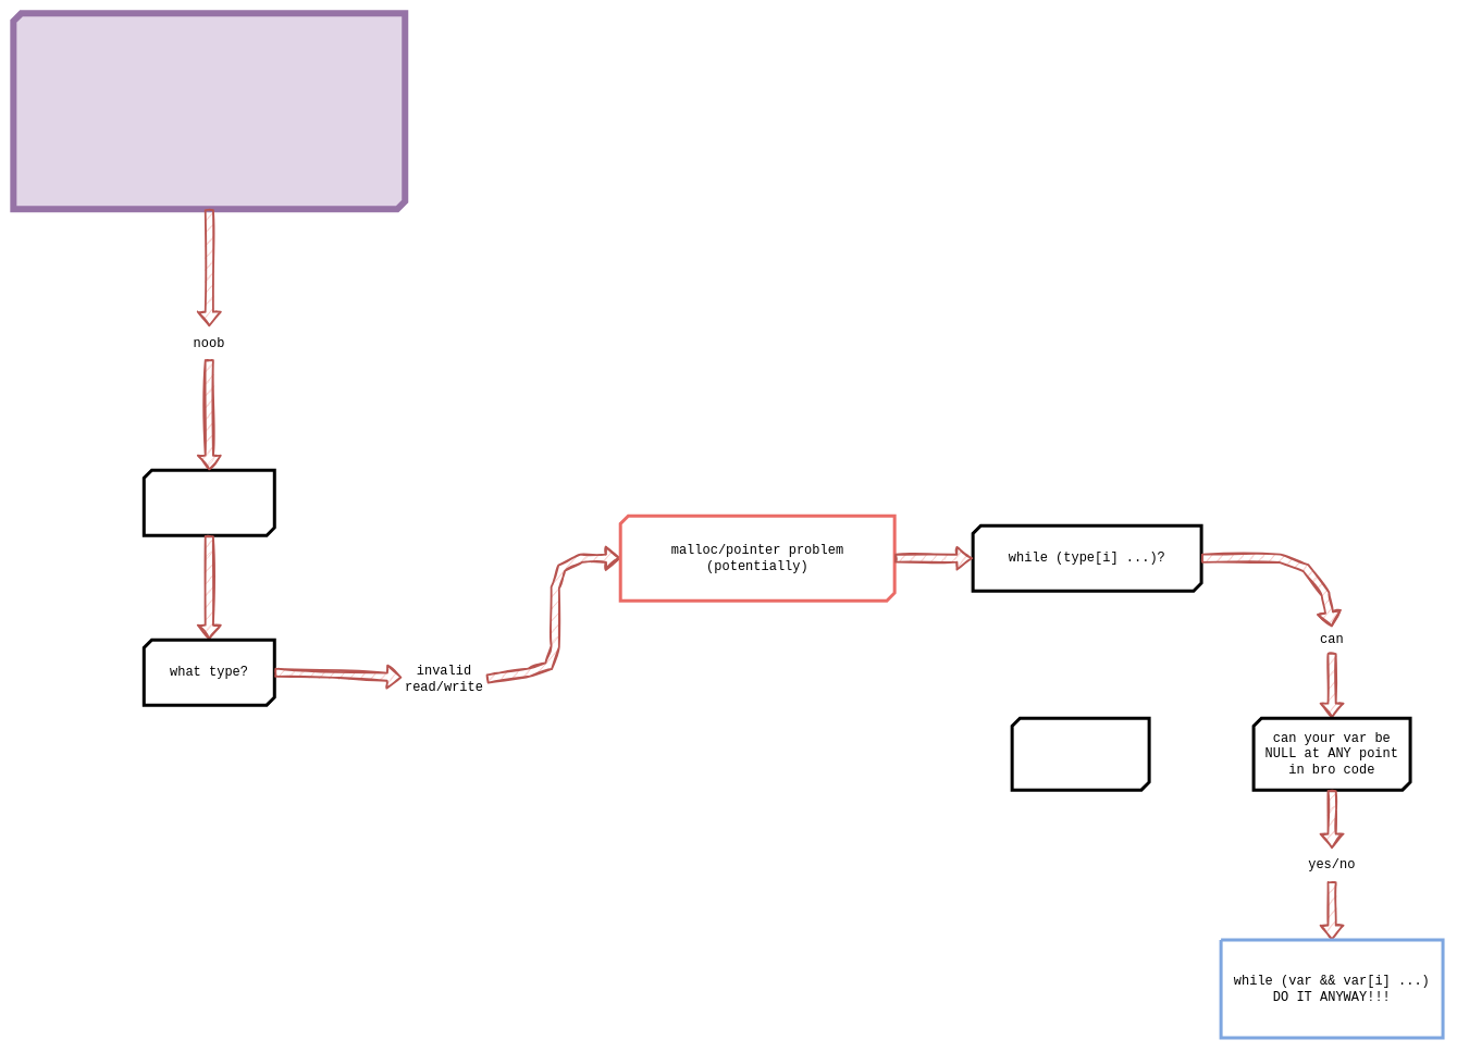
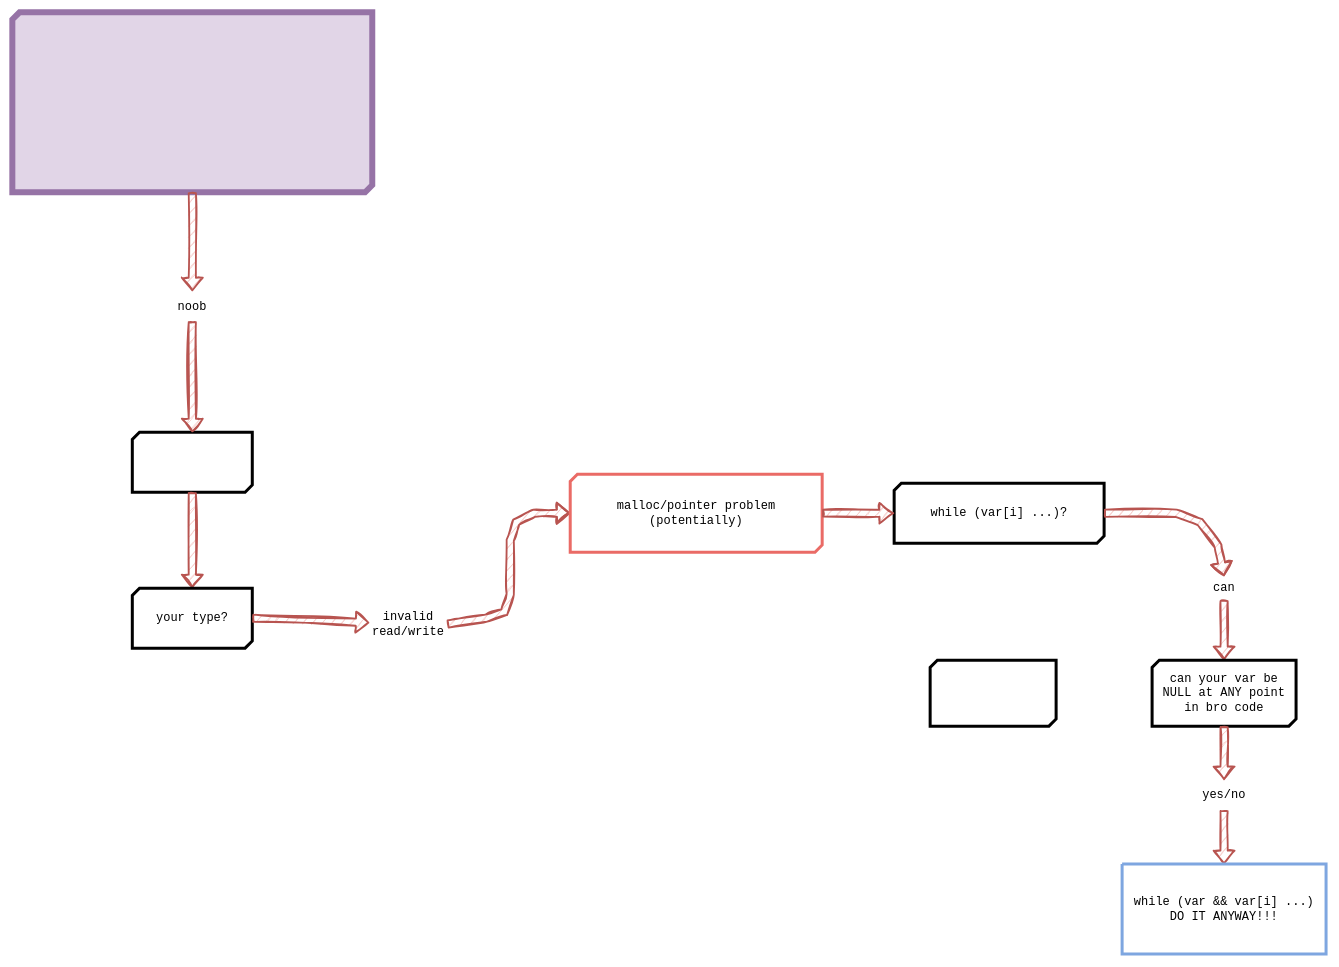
  <mxCell id="0" />
  <mxCell id="1" parent="0" />
  <mxCell id="2" value="" style="verticalLabelPosition=bottom;verticalAlign=top;html=1;shape=mxgraph.basic.diag_snip_rect;dx=6;whiteSpace=wrap;rounded=0;align=center;fontFamily=Helvetica;fontSize=12;fontColor=default;fillColor=default;gradientColor=none;strokeWidth=5;" vertex="1" parent="1"><mxGeometry x="1490" y="805" width="350" height="100" as="geometry" /></mxCell>
- <mxCell id="3" value="&lt;font style=&quot;font-size: 20px;&quot; face=&quot;Courier New&quot;&gt;while (type[i] ...)?&lt;/font&gt;" style="text;html=1;align=center;verticalAlign=middle;whiteSpace=wrap;rounded=0;fontFamily=Helvetica;fontSize=12;fontColor=default;" vertex="1" parent="1"><mxGeometry x="1490" y="790" width="350" height="130" as="geometry" /></mxCell>
+ <mxCell id="3" value="&lt;font style=&quot;font-size: 20px;&quot; face=&quot;Courier New&quot;&gt;while (var[i] ...)?&lt;/font&gt;" style="text;html=1;align=center;verticalAlign=middle;whiteSpace=wrap;rounded=0;fontFamily=Helvetica;fontSize=12;fontColor=default;" vertex="1" parent="1"><mxGeometry x="1490" y="790" width="350" height="130" as="geometry" /></mxCell>
  <mxCell id="4" value="" style="verticalLabelPosition=bottom;verticalAlign=top;html=1;shape=mxgraph.basic.diag_snip_rect;dx=6;fillColor=#e1d5e7;strokeColor=#9673a6;strokeWidth=10;whiteSpace=wrap;horizontal=1;" vertex="1" parent="1"><mxGeometry x="20" y="20" width="600" height="300" as="geometry" /></mxCell>
  <mxCell id="5" value="" style="verticalLabelPosition=bottom;verticalAlign=top;html=1;shape=mxgraph.basic.diag_snip_rect;dx=6;whiteSpace=wrap;strokeWidth=5;align=center;fontFamily=Helvetica;fontSize=12;gradientColor=none;fillStyle=auto;shadow=0;" vertex="1" parent="1"><mxGeometry x="220" y="720" width="200" height="100" as="geometry" /></mxCell>
  <mxCell id="6" value="" style="shape=flexArrow;endArrow=classic;html=1;rounded=0;fontFamily=Helvetica;fontSize=12;fontColor=default;exitX=0.5;exitY=1;exitDx=0;exitDy=0;exitPerimeter=0;entryX=0.5;entryY=0;entryDx=0;entryDy=0;entryPerimeter=0;fillColor=#f8cecc;strokeColor=#b85450;sourcePerimeterSpacing=0;flowAnimation=0;strokeWidth=3;targetPerimeterSpacing=0;startArrow=none;startFill=0;sketch=1;curveFitting=1;jiggle=2;" edge="1" parent="1" source="8" target="5"><mxGeometry width="50" height="50" relative="1" as="geometry"><mxPoint x="320" y="320" as="sourcePoint" /><mxPoint x="320" y="720" as="targetPoint" /></mxGeometry></mxCell>
  <mxCell id="7" value="" style="shape=flexArrow;endArrow=classic;html=1;rounded=0;fontFamily=Helvetica;fontSize=12;fontColor=default;exitX=0.5;exitY=1;exitDx=0;exitDy=0;exitPerimeter=0;entryX=0.5;entryY=0;entryDx=0;entryDy=0;entryPerimeter=0;fillColor=#f8cecc;strokeColor=#b85450;sourcePerimeterSpacing=0;flowAnimation=0;strokeWidth=3;targetPerimeterSpacing=0;startArrow=none;startFill=0;sketch=1;curveFitting=1;jiggle=2;" edge="1" parent="1" source="4" target="8"><mxGeometry width="50" height="50" relative="1" as="geometry"><mxPoint x="320" y="270" as="sourcePoint" /><mxPoint x="320" y="840" as="targetPoint" /></mxGeometry></mxCell>
- <mxCell id="8" value="&lt;p&gt;&lt;font face=&quot;Courier New&quot; style=&quot;font-size: 20px;&quot;&gt;noob&lt;/font&gt;&lt;/p&gt;" style="text;html=1;align=center;verticalAlign=middle;whiteSpace=wrap;rounded=0;fontFamily=Helvetica;fontSize=12;fontColor=default;" vertex="1" parent="1"><mxGeometry x="290" y="500" width="60" height="50" as="geometry" /></mxCell>
+ <mxCell id="8" value="&lt;p&gt;&lt;font face=&quot;Courier New&quot; style=&quot;font-size: 20px;&quot;&gt;noob&lt;/font&gt;&lt;/p&gt;" style="text;html=1;align=center;verticalAlign=middle;whiteSpace=wrap;rounded=0;fontFamily=Helvetica;fontSize=12;fontColor=default;" vertex="1" parent="1"><mxGeometry x="290" y="485" width="60" height="50" as="geometry" /></mxCell>
  <mxCell id="9" value="" style="shape=flexArrow;endArrow=classic;html=1;rounded=0;sketch=1;jiggle=2;curveFitting=1;strokeColor=#b85450;strokeWidth=3;align=center;verticalAlign=middle;fontFamily=Helvetica;fontSize=12;fontColor=default;labelBackgroundColor=default;flowAnimation=0;sourcePerimeterSpacing=0;targetPerimeterSpacing=0;fillColor=#f8cecc;entryX=0.5;entryY=0;entryDx=0;entryDy=0;entryPerimeter=0;exitX=0.5;exitY=1;exitDx=0;exitDy=0;exitPerimeter=0;" edge="1" parent="1" source="5" target="10"><mxGeometry width="50" height="50" relative="1" as="geometry"><mxPoint x="350" y="950" as="sourcePoint" /><mxPoint x="320" y="1120" as="targetPoint" /></mxGeometry></mxCell>
  <mxCell id="10" value="" style="verticalLabelPosition=bottom;verticalAlign=middle;html=1;shape=mxgraph.basic.diag_snip_rect;dx=6;whiteSpace=wrap;rounded=0;align=center;fontFamily=Helvetica;fontSize=12;fontColor=default;fillColor=default;gradientColor=none;strokeColor=default;strokeWidth=5;" vertex="1" parent="1"><mxGeometry x="220" y="980" width="200" height="100" as="geometry" /></mxCell>
- <mxCell id="11" value="&lt;font face=&quot;Courier New&quot; style=&quot;font-size: 20px;&quot;&gt;what type?&lt;/font&gt;" style="text;html=1;align=center;verticalAlign=middle;whiteSpace=wrap;rounded=0;fontFamily=Helvetica;fontSize=12;fontColor=default;" vertex="1" parent="1"><mxGeometry x="220" y="980" width="200" height="100" as="geometry" /></mxCell>
+ <mxCell id="11" value="&lt;font face=&quot;Courier New&quot; style=&quot;font-size: 20px;&quot;&gt;your type?&lt;/font&gt;" style="text;html=1;align=center;verticalAlign=middle;whiteSpace=wrap;rounded=0;fontFamily=Helvetica;fontSize=12;fontColor=default;" vertex="1" parent="1"><mxGeometry x="220" y="980" width="200" height="100" as="geometry" /></mxCell>
  <mxCell id="12" value="" style="shape=flexArrow;endArrow=classic;html=1;rounded=0;sketch=1;jiggle=2;curveFitting=1;strokeColor=#b85450;strokeWidth=3;align=center;verticalAlign=middle;fontFamily=Helvetica;fontSize=12;fontColor=default;labelBackgroundColor=default;flowAnimation=0;sourcePerimeterSpacing=0;targetPerimeterSpacing=0;fillColor=#f8cecc;exitX=1;exitY=0.5;exitDx=0;exitDy=0;entryX=0;entryY=0.5;entryDx=0;entryDy=0;" edge="1" parent="1" source="14" target="16"><mxGeometry width="50" height="50" relative="1" as="geometry"><mxPoint x="450" y="1030" as="sourcePoint" /><mxPoint x="920" y="1080" as="targetPoint" /><Array as="points"><mxPoint x="810" y="1030" /><mxPoint x="840" y="1020" /><mxPoint x="850" y="990" /><mxPoint x="850" y="900" /><mxPoint x="860" y="870" /><mxPoint x="890" y="855" /></Array></mxGeometry></mxCell>
  <mxCell id="13" value="" style="shape=flexArrow;endArrow=classic;html=1;rounded=0;sketch=1;jiggle=2;curveFitting=1;strokeColor=#b85450;strokeWidth=3;align=center;verticalAlign=middle;fontFamily=Helvetica;fontSize=12;fontColor=default;labelBackgroundColor=default;flowAnimation=0;sourcePerimeterSpacing=0;targetPerimeterSpacing=0;fillColor=#f8cecc;exitX=1;exitY=0.5;exitDx=0;exitDy=0;" edge="1" parent="1" source="11" target="14"><mxGeometry width="50" height="50" relative="1" as="geometry"><mxPoint x="420" y="1030" as="sourcePoint" /><mxPoint x="920" y="1030" as="targetPoint" /></mxGeometry></mxCell>
  <mxCell id="14" value="&lt;font style=&quot;font-size: 20px;&quot; face=&quot;Courier New&quot;&gt;invalid read/write&lt;/font&gt;" style="text;html=1;align=center;verticalAlign=middle;whiteSpace=wrap;rounded=0;fontFamily=Helvetica;fontSize=12;fontColor=default;" vertex="1" parent="1"><mxGeometry x="615" y="1025" width="130" height="30" as="geometry" /></mxCell>
  <mxCell id="15" value="" style="verticalLabelPosition=bottom;verticalAlign=top;html=1;shape=mxgraph.basic.diag_snip_rect;dx=6;whiteSpace=wrap;rounded=0;align=center;fontFamily=Helvetica;fontSize=12;fontColor=default;fillColor=default;gradientColor=none;strokeWidth=5;strokeColor=#EA6B66;" vertex="1" parent="1"><mxGeometry x="950" y="790" width="420" height="130" as="geometry" /></mxCell>
  <mxCell id="16" value="&lt;font style=&quot;font-size: 20px;&quot; face=&quot;Courier New&quot;&gt;malloc/pointer problem (potentially)&lt;/font&gt;" style="text;html=1;align=center;verticalAlign=middle;whiteSpace=wrap;rounded=0;fontFamily=Helvetica;fontSize=12;fontColor=default;" vertex="1" parent="1"><mxGeometry x="950" y="790" width="420" height="130" as="geometry" /></mxCell>
  <mxCell id="17" value="&amp;nbsp;" style="text;whiteSpace=wrap;html=1;fontFamily=Helvetica;fontSize=12;fontColor=default;" vertex="1" parent="1"><mxGeometry x="620" y="770" width="40" height="40" as="geometry" /></mxCell>
  <mxCell id="18" value="&amp;nbsp;" style="text;whiteSpace=wrap;html=1;fontFamily=Helvetica;fontSize=12;fontColor=default;" vertex="1" parent="1"><mxGeometry x="260" y="680" width="40" height="40" as="geometry" /></mxCell>
  <mxCell id="19" value="&amp;nbsp;" style="text;whiteSpace=wrap;html=1;fontFamily=Helvetica;fontSize=12;fontColor=default;" vertex="1" parent="1"><mxGeometry x="720" y="960" width="40" height="40" as="geometry" /></mxCell>
  <mxCell id="20" value="" style="shape=flexArrow;endArrow=classic;html=1;rounded=0;sketch=1;jiggle=2;curveFitting=1;strokeColor=#b85450;strokeWidth=3;align=center;verticalAlign=middle;fontFamily=Helvetica;fontSize=12;fontColor=default;labelBackgroundColor=default;flowAnimation=0;sourcePerimeterSpacing=0;targetPerimeterSpacing=0;fillColor=#f8cecc;exitX=1;exitY=0.5;exitDx=0;exitDy=0;width=9.565;endSize=6.678;gradientColor=none;entryX=0;entryY=0.5;entryDx=0;entryDy=0;entryPerimeter=0;" edge="1" parent="1" source="16" target="2"><mxGeometry width="50" height="50" relative="1" as="geometry"><mxPoint x="1410" y="740" as="sourcePoint" /><mxPoint x="1510" y="880" as="targetPoint" /></mxGeometry></mxCell>
  <mxCell id="21" value="" style="shape=flexArrow;endArrow=classic;html=1;rounded=0;sketch=1;jiggle=2;curveFitting=1;strokeColor=#b85450;strokeWidth=3;align=center;verticalAlign=middle;fontFamily=Helvetica;fontSize=12;fontColor=default;labelBackgroundColor=default;flowAnimation=0;sourcePerimeterSpacing=0;targetPerimeterSpacing=0;fillColor=#f8cecc;exitX=1;exitY=0.5;exitDx=0;exitDy=0;entryX=0.5;entryY=0;entryDx=0;entryDy=0;" edge="1" parent="1" source="3" target="22"><mxGeometry width="50" height="50" relative="1" as="geometry"><mxPoint x="1850" y="860" as="sourcePoint" /><mxPoint x="2040" y="1160" as="targetPoint" /><Array as="points"><mxPoint x="1960" y="855" /><mxPoint x="2000" y="870" /><mxPoint x="2030" y="910" /></Array></mxGeometry></mxCell>
  <mxCell id="22" value="&lt;font style=&quot;font-size: 20px;&quot; face=&quot;Courier New&quot;&gt;can&lt;/font&gt;" style="text;html=1;align=center;verticalAlign=middle;whiteSpace=wrap;rounded=0;fontFamily=Helvetica;fontSize=12;fontColor=default;" vertex="1" parent="1"><mxGeometry x="2010" y="960" width="60" height="40" as="geometry" /></mxCell>
  <mxCell id="23" value="" style="shape=flexArrow;endArrow=classic;html=1;rounded=0;sketch=1;jiggle=2;curveFitting=1;strokeColor=#b85450;strokeWidth=3;align=center;verticalAlign=middle;fontFamily=Helvetica;fontSize=12;fontColor=default;labelBackgroundColor=default;flowAnimation=0;sourcePerimeterSpacing=0;targetPerimeterSpacing=0;fillColor=#f8cecc;exitX=0.5;exitY=1;exitDx=0;exitDy=0;entryX=0.5;entryY=0;entryDx=0;entryDy=0;entryPerimeter=0;" edge="1" parent="1" source="22" target="24"><mxGeometry width="50" height="50" relative="1" as="geometry"><mxPoint x="1810" y="1040" as="sourcePoint" /><mxPoint x="2040" y="1120" as="targetPoint" /></mxGeometry></mxCell>
  <mxCell id="24" value="&amp;nbsp;" style="verticalLabelPosition=bottom;verticalAlign=top;html=1;shape=mxgraph.basic.diag_snip_rect;dx=6;whiteSpace=wrap;rounded=0;align=center;fontFamily=Helvetica;fontSize=12;fontColor=default;fillColor=default;gradientColor=none;strokeWidth=5;" vertex="1" parent="1"><mxGeometry x="1920" y="1100" width="240" height="110" as="geometry" /></mxCell>
  <mxCell id="25" value="&lt;font style=&quot;font-size: 20px;&quot; face=&quot;Courier New&quot;&gt;can your var be NULL at ANY point in bro code&lt;/font&gt;" style="text;html=1;align=center;verticalAlign=middle;whiteSpace=wrap;rounded=0;fontFamily=Helvetica;fontSize=12;fontColor=default;" vertex="1" parent="1"><mxGeometry x="1920" y="1100" width="240" height="110" as="geometry" /></mxCell>
  <mxCell id="26" value="" style="shape=flexArrow;endArrow=classic;html=1;rounded=0;sketch=1;jiggle=2;curveFitting=1;strokeColor=#b85450;strokeWidth=3;align=center;verticalAlign=middle;fontFamily=Helvetica;fontSize=12;fontColor=default;labelBackgroundColor=default;flowAnimation=0;sourcePerimeterSpacing=0;targetPerimeterSpacing=0;fillColor=#f8cecc;exitX=0.5;exitY=1;exitDx=0;exitDy=0;" edge="1" parent="1" source="28"><mxGeometry width="50" height="50" relative="1" as="geometry"><mxPoint x="1830" y="1130" as="sourcePoint" /><mxPoint x="2040" y="1440" as="targetPoint" /></mxGeometry></mxCell>
  <mxCell id="27" value="" style="shape=flexArrow;endArrow=classic;html=1;rounded=0;sketch=1;jiggle=2;curveFitting=1;strokeColor=#b85450;strokeWidth=3;align=center;verticalAlign=middle;fontFamily=Helvetica;fontSize=12;fontColor=default;labelBackgroundColor=default;flowAnimation=0;sourcePerimeterSpacing=0;targetPerimeterSpacing=0;fillColor=#f8cecc;exitX=0.5;exitY=1;exitDx=0;exitDy=0;" edge="1" parent="1" source="25" target="28"><mxGeometry width="50" height="50" relative="1" as="geometry"><mxPoint x="2040" y="1210" as="sourcePoint" /><mxPoint x="2040" y="1440" as="targetPoint" /></mxGeometry></mxCell>
  <mxCell id="28" value="&lt;font style=&quot;font-size: 20px;&quot; face=&quot;Courier New&quot;&gt;yes/no&lt;/font&gt;" style="text;html=1;align=center;verticalAlign=middle;whiteSpace=wrap;rounded=0;fontFamily=Helvetica;fontSize=12;fontColor=default;" vertex="1" parent="1"><mxGeometry x="2000" y="1300" width="80" height="50" as="geometry" /></mxCell>
  <mxCell id="29" value="" style="verticalLabelPosition=bottom;verticalAlign=middle;html=1;shape=mxgraph.basic.patternFillRect;fillStyle=solid;step=5;fillStrokeWidth=0.2;fillStrokeColor=#dddddd;rounded=0;align=center;fontFamily=Helvetica;fontSize=12;strokeWidth=5;labelBackgroundColor=default;gradientColor=none;strokeColor=#7EA6E0;" vertex="1" parent="1"><mxGeometry x="1870" y="1440" width="340" height="150" as="geometry" /></mxCell>
  <mxCell id="30" value="&lt;div&gt;&lt;font face=&quot;Courier New&quot; style=&quot;font-size: 20px;&quot;&gt;while (var &amp;amp;&amp;amp; var[i] ...)&lt;/font&gt;&lt;/div&gt;&lt;div&gt;&lt;font face=&quot;Courier New&quot; style=&quot;font-size: 20px;&quot;&gt;DO IT ANYWAY!!!&lt;br&gt;&lt;/font&gt;&lt;/div&gt;" style="text;html=1;align=center;verticalAlign=middle;whiteSpace=wrap;rounded=0;fontFamily=Helvetica;fontSize=12;fontColor=default;" vertex="1" parent="1"><mxGeometry x="1880" y="1440" width="320" height="150" as="geometry" /></mxCell>
  <mxCell id="31" value="&amp;nbsp;" style="text;whiteSpace=wrap;html=1;fontFamily=Helvetica;fontSize=12;fontColor=default;" vertex="1" parent="1"><mxGeometry x="1670" y="770" width="40" height="40" as="geometry" /></mxCell>
  <mxCell id="32" value="&amp;nbsp;" style="text;whiteSpace=wrap;html=1;fontFamily=Helvetica;fontSize=12;fontColor=default;" vertex="1" parent="1"><mxGeometry x="1200" y="310" width="40" height="40" as="geometry" /></mxCell>
  <mxCell id="33" value="" style="verticalLabelPosition=bottom;verticalAlign=top;html=1;shape=mxgraph.basic.diag_snip_rect;dx=6;whiteSpace=wrap;rounded=0;align=center;fontFamily=Helvetica;fontSize=12;fontColor=default;fillColor=default;gradientColor=none;strokeWidth=5;" vertex="1" parent="1"><mxGeometry x="1550" y="1100" width="210" height="110" as="geometry" /></mxCell>
  <mxCell id="34" value="&amp;nbsp;" style="text;whiteSpace=wrap;html=1;fontFamily=Helvetica;fontSize=12;fontColor=default;" vertex="1" parent="1"><mxGeometry x="1820" y="870" width="40" height="40" as="geometry" /></mxCell>
